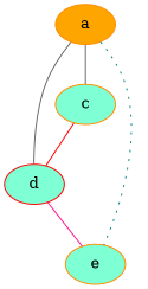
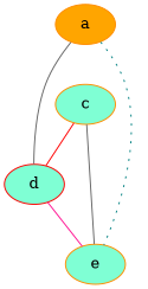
  graph {
    node [color=darkorange fillcolor=aquamarine style=filled]
    edge [color=gray40]
    a [fillcolor=orange]
    c
    d [color=red]
    e
-   a -- c
+   e -- c
    a -- d
    a -- e [color=teal style=dotted]
    c -- d [color=red]
    d -- e [color=deeppink style=solid]
  }
